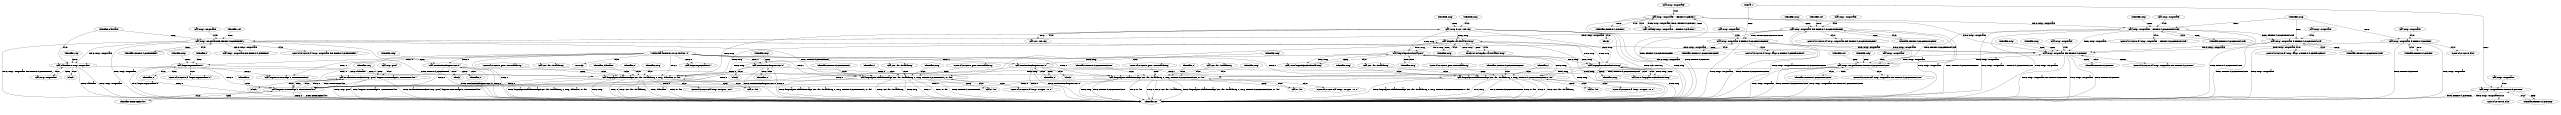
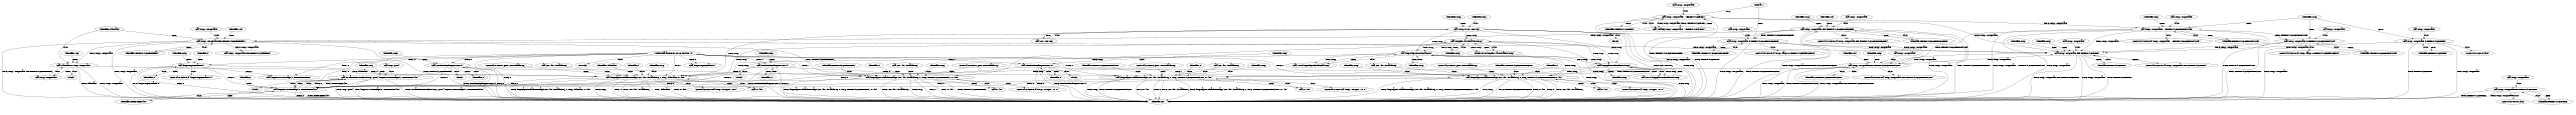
  digraph {
    n1 [label="(Call,stream_int_retnclose(req->prod, http_error_message(s, HTTP_ERR_400)))"]
    n2 [label="(Call,http_error_message(s, HTTP_ERR_400))"]
    n3 [label="(Block,)"]
    n4 [label="(Identifier,int)"]
    n5 [label="(Identifier,HTTP_ERR_400)"]
    n6 [label="(Call,http_resync_states(s))"]
    n7 [label="(Call,http_capture_bad_message(&s->fe->invalid_req, s, msg, old_state, s->be))"]
    n8 [label="(Identifier,s)"]
    n9 [label="(ControlStructure,if (http_resync_states(s)))"]
    n10 [label="(Call,http_error_message(s, HTTP_ERR_502))"]
    n11 [label="(ControlStructure,if (msg->err_pos >= 0))"]
    n12 [label="(Call,s->be)"]
    n13 [label="(MethodParameterIn,struct session *s)"]
    n14 [label="(Call,http_capture_bad_message(&s->fe->invalid_req, s, msg, HTTP_MSG_TRAILERS, s->be))"]
    n15 [label="(Call,session_inc_http_err_ctr(s))"]
    n16 [label="(Call,http_capture_bad_message(&s->fe->invalid_req, s, msg, HTTP_MSG_CHUNK_SIZE, s->be))"]
    n17 [label="(Call,session_inc_http_err_ctr(s))"]
    n18 [label="(Call,http_capture_bad_message(&s->fe->invalid_req, s, msg, HTTP_MSG_CHUNK_CRLF, s->be))"]
    n19 [label="(Call,session_inc_http_err_ctr(s))"]
    n20 [label="(Call,http_resync_states(s))"]
    1000133
    n22 [label="(Call,s->be)"]
    n23 [label="(ControlStructure,if (msg->err_pos >= 0))"]
    n24 [label="(Block,)"]
    n25 [label="(Identifier,s)"]
    n26 [label="(Call,s->be)"]
    n27 [label="(ControlStructure,if (msg->err_pos >= 0))"]
    n28 [label="(Identifier,s)"]
    n29 [label="(Block,)"]
    n30 [label="(Call,s->be)"]
    n31 [label="(ControlStructure,if (msg->err_pos >= 0))"]
    n32 [label="(Identifier,s)"]
    n33 [label="(Block,)"]
    n34 [label="(Call,http_forward_trailers(msg))"]
    n35 [label="(Call,http_skip_chunk_crlf(goto))"]
    n36 [label="(Call,http_parse_chunk_size(msg))"]
    n37 [label="(Identifier,msg)"]
    n38 [label="(Block,ret = http_forward_trailers(msg))"]
    n39 [label="(Identifier,msg)"]
    n40 [label="(Call,ret = http_skip_chunk_crlf(msg))"]
    n41 [label="(Call,ret = http_parse_chunk_size(msg))"]
    n42 [label="(Identifier,msg)"]
    n43 [label="(Call,*msg = &s->txn.req)"]
    n44 [label="(Block,)"]
    n45 [label="(Call,&s->txn.req)"]
    n46 [label="(Call,msg->msg_state == HTTP_MSG_TRAILERS)"]
    n47 [label="(Call,msg->msg_state == HTTP_MSG_DATA)"]
    n48 [label="(Call,old_state = msg->msg_state)"]
    n49 [label="(Identifier,HTTP_MSG_TRAILERS)"]
-   n50 [label="(ControlStructure,if (msg->msg_state == HTTP_MSG_TRAILERS))"]
    n51 [label="(Call,msg->msg_state == HTTP_MSG_ERROR)"]
    n52 [label="(Call,msg->msg_state == HTTP_MSG_CHUNK_SIZE)"]
    n53 [label="(ControlStructure,if (msg->msg_state == HTTP_MSG_DATA))"]
    n54 [label="(Identifier,HTTP_MSG_DATA)"]
    n55 [label="(Block,)"]
    n56 [label="(Call,msg->msg_state)"]
    n57 [label="(Call,msg->msg_state == HTTP_MSG_CHUNK_CRLF)"]
    n58 [label="(Call,msg->msg_state = HTTP_MSG_CHUNK_CRLF)"]
    n59 [label="(ControlStructure,if (msg->msg_state == HTTP_MSG_CHUNK_CRLF))"]
    n60 [label="(Identifier,HTTP_MSG_CHUNK_CRLF)"]
    n61 [label="(Identifier,HTTP_MSG_CHUNK_CRLF)"]
    n62 [label="(ControlStructure,if (msg->flags & HTTP_MSGF_TE_CHNK))"]
    n63 [label="(Identifier,HTTP_MSG_CHUNK_SIZE)"]
    n64 [label="(ControlStructure,if (msg->msg_state == HTTP_MSG_CHUNK_SIZE))"]
    n65 [label="(Call,msg->msg_state = HTTP_MSG_DONE)"]
    n66 [label="(Identifier,HTTP_MSG_DONE)"]
    n67 [label="(ControlStructure,else)"]
    n68 [label="(Call,msg->msg_state < HTTP_MSG_BODY)"]
    n69 [label="(Call,msg->msg_state < HTTP_MSG_CHUNK_SIZE)"]
    n70 [label="(Identifier,HTTP_MSG_BODY)"]
    n71 [label="(Call,unlikely(msg->msg_state < HTTP_MSG_BODY))"]
    n72 [label="(Call,msg->msg_state = HTTP_MSG_CHUNK_SIZE)"]
    n73 [label="(Identifier,HTTP_MSG_CHUNK_SIZE)"]
    n74 [label="(ControlStructure,if (msg->msg_state < HTTP_MSG_CHUNK_SIZE))"]
    n75 [label="(ControlStructure,if (msg->flags & HTTP_MSGF_TE_CHNK))"]
    n76 [label="(Identifier,HTTP_MSG_CHUNK_SIZE)"]
    n77 [label="(Call,msg->msg_state = HTTP_MSG_DATA)"]
    n78 [label="(ControlStructure,else)"]
    n79 [label="(Identifier,HTTP_MSG_DATA)"]
    n80 [label="(Identifier,ret)"]
    n81 [label="(Identifier,msg)"]
    n82 [label="(Identifier,msg)"]
    n83 [label="(Identifier,s)"]
    n84 [label="(Identifier,msg)"]
    n85 [label="(Identifier,msg)"]
    n86 [label="(Call,msg->msg_state)"]
    n87 [label="(ControlStructure,goto return_bad_req;)"]
    n88 [label="(Identifier,msg)"]
    n89 [label="(Identifier,s)"]
    n90 [label="(Identifier,msg)"]
    n91 [label="(Identifier,msg)"]
    n92 [label="(Identifier,old_state)"]
    n93 [label="(ControlStructure,goto return_bad_req;)"]
    n94 [label="(Identifier,msg)"]
    n95 [label="(Identifier,msg)"]
    n96 [label="(Call,&s->fe->invalid_req)"]
    n97 [label="(Call,&s->fe->invalid_req)"]
    n98 [label="(Identifier,s)"]
    n99 [label="(Call,msg->msg_state)"]
    n100 [label="(Call,msg->msg_state)"]
    n101 [label="(Identifier,msg)"]
    n102 [label="(ControlStructure,goto return_bad_req;)"]
    n103 [label="(Identifier,HTTP_MSG_TRAILERS)"]
    n104 [label="(Identifier,old_state)"]
    n105 [label="(Identifier,msg)"]
    n106 [label="(Identifier,s)"]
    n107 [label="(Identifier,msg)"]
    n108 [label="(Identifier,HTTP_MSG_CHUNK_SIZE)"]
    n109 [label="(Identifier,req)"]
    n110 [label="(Call,msg->msg_state)"]
    n111 [label="(Identifier,ret)"]
    n112 [label="(Identifier,ret)"]
    n113 [label="(Call,msg->msg_state)"]
    n114 [label="(ControlStructure,goto return_bad_req;)"]
    n115 [label="(Identifier,HTTP_MSG_CHUNK_CRLF)"]
    n116 [label="(Call,req->prod)"]
    n117 [label="(Literal,1)"]
    n118 [label="(Identifier,req)"]
    n119 [label="(Identifier,msg)"]
    n120 [label="(Call,msg->msg_state)"]
    n121 [label="(Identifier,msg)"]
    n122 [label="(Identifier,s)"]
    n123 [label="(Call,msg->msg_state)"]
    n124 [label="(Identifier,s)"]
    n125 [label="(Call,&s->fe->invalid_req)"]
    n126 [label="(Call,&s->fe->invalid_req)"]
    n127 [label="(Identifier,msg)"]
    n128 [label="(Call,msg->msg_state)"]
    n129 [label="(Call,msg->msg_state)"]
    n130 [label="(Identifier,msg)"]
    n131 [label="(Call,msg->msg_state)"]
    n1 -> n2 [label="CFG: "]
    n1 -> n3 [label="AST: "]
    n1 -> n4 [label="DDG: http_error_message(s, HTTP_ERR_400)"]
    n1 -> n4 [label="DDG: req->prod"]
    n1 -> n4 [label="DDG: stream_int_retnclose(req->prod, http_error_message(s, HTTP_ERR_400))"]
    n2 -> n1 [label="AST: "]
    n2 -> n1 [label="DDG: s"]
    n2 -> n1 [label="DDG: HTTP_ERR_400"]
    n2 -> n4 [label="DDG: s"]
    n2 -> n4 [label="DDG: HTTP_ERR_400"]
    n2 -> n5 [label="CFG: "]
    n5 -> n2 [label="AST: "]
    n6 -> n2 [label="DDG: s"]
    n6 -> n4 [label="DDG: s"]
    n6 -> n4 [label="DDG: http_resync_states(s)"]
    n6 -> n7 [label="DDG: s"]
    n6 -> n8 [label="CFG: "]
    n6 -> n9 [label="AST: "]
    n6 -> n10 [label="DDG: s"]
    n7 -> n2 [label="DDG: s"]
    n7 -> n4 [label="DDG: &s->fe->invalid_req"]
    n7 -> n4 [label="DDG: old_state"]
    n7 -> n4 [label="DDG: s->be"]
    n7 -> n4 [label="DDG: http_capture_bad_message(&s->fe->invalid_req, s, msg, old_state, s->be)"]
    n7 -> n4 [label="DDG: msg"]
    n7 -> n4 [label="DDG: s"]
    n7 -> n11 [label="AST: "]
    n7 -> n12 [label="CFG: "]
    n8 -> n6 [label="AST: "]
    n12 -> n7 [label="AST: "]
    n13 -> n2 [label="DDG: s"]
    n13 -> n4 [label="DDG: s"]
    n13 -> n6 [label="DDG: s"]
    n13 -> n7 [label="DDG: s"]
    n13 -> n10 [label="DDG: s"]
    n13 -> n14 [label="DDG: s"]
    n13 -> n15 [label="DDG: s"]
    n13 -> n16 [label="DDG: s"]
    n13 -> n17 [label="DDG: s"]
    n13 -> n18 [label="DDG: s"]
    n13 -> n19 [label="DDG: s"]
    n13 -> n20 [label="DDG: s"]
    n13 -> 1000133 [label="AST: "]
    n14 -> n2 [label="DDG: s"]
    n14 -> n4 [label="DDG: s"]
    n14 -> n4 [label="DDG: s->be"]
    n14 -> n4 [label="DDG: HTTP_MSG_TRAILERS"]
    n14 -> n4 [label="DDG: http_capture_bad_message(&s->fe->invalid_req, s, msg, HTTP_MSG_TRAILERS, s->be)"]
    n14 -> n4 [label="DDG: &s->fe->invalid_req"]
    n14 -> n4 [label="DDG: msg"]
    n14 -> n22 [label="CFG: "]
    n14 -> n23 [label="AST: "]
    n15 -> n2 [label="DDG: s"]
    n15 -> n4 [label="DDG: s"]
    n15 -> n4 [label="DDG: session_inc_http_err_ctr(s)"]
    n15 -> n14 [label="DDG: s"]
    n15 -> n24 [label="AST: "]
    n15 -> n25 [label="CFG: "]
    n16 -> n2 [label="DDG: s"]
    n16 -> n4 [label="DDG: HTTP_MSG_CHUNK_SIZE"]
    n16 -> n4 [label="DDG: s->be"]
    n16 -> n4 [label="DDG: s"]
    n16 -> n4 [label="DDG: &s->fe->invalid_req"]
    n16 -> n4 [label="DDG: http_capture_bad_message(&s->fe->invalid_req, s, msg, HTTP_MSG_CHUNK_SIZE, s->be)"]
    n16 -> n4 [label="DDG: msg"]
    n16 -> n26 [label="CFG: "]
    n16 -> n27 [label="AST: "]
    n17 -> n2 [label="DDG: s"]
    n17 -> n4 [label="DDG: s"]
    n17 -> n4 [label="DDG: session_inc_http_err_ctr(s)"]
    n17 -> n16 [label="DDG: s"]
    n17 -> n28 [label="CFG: "]
    n17 -> n29 [label="AST: "]
    n18 -> n2 [label="DDG: s"]
    n18 -> n4 [label="DDG: HTTP_MSG_CHUNK_CRLF"]
    n18 -> n4 [label="DDG: s->be"]
    n18 -> n4 [label="DDG: s"]
    n18 -> n4 [label="DDG: &s->fe->invalid_req"]
    n18 -> n4 [label="DDG: http_capture_bad_message(&s->fe->invalid_req, s, msg, HTTP_MSG_CHUNK_CRLF, s->be)"]
    n18 -> n4 [label="DDG: msg"]
    n18 -> n30 [label="CFG: "]
    n18 -> n31 [label="AST: "]
    n19 -> n2 [label="DDG: s"]
    n19 -> n4 [label="DDG: s"]
    n19 -> n4 [label="DDG: session_inc_http_err_ctr(s)"]
    n19 -> n18 [label="DDG: s"]
    n19 -> n32 [label="CFG: "]
    n19 -> n33 [label="AST: "]
    n22 -> n14 [label="AST: "]
    n25 -> n15 [label="AST: "]
    n26 -> n16 [label="AST: "]
    n28 -> n17 [label="AST: "]
    n30 -> n18 [label="AST: "]
    n32 -> n19 [label="AST: "]
    n34 -> n4 [label="DDG: msg"]
    n34 -> n7 [label="DDG: msg"]
    n34 -> n14 [label="DDG: msg"]
    n34 -> n35 [label="DDG: msg"]
    n34 -> n36 [label="DDG: msg"]
    n34 -> n37 [label="CFG: "]
    n34 -> n38 [label="AST: "]
    n34 -> n38 [label="DDG: msg"]
    n35 -> n4 [label="DDG: msg"]
    n35 -> n7 [label="DDG: msg"]
    n35 -> n18 [label="DDG: msg"]
    n35 -> n34 [label="DDG: msg"]
    n35 -> n36 [label="DDG: msg"]
    n35 -> n39 [label="CFG: "]
    n35 -> n40 [label="AST: "]
    n35 -> n40 [label="DDG: msg"]
    n36 -> n4 [label="DDG: msg"]
    n36 -> n7 [label="DDG: msg"]
    n36 -> n16 [label="DDG: msg"]
    n36 -> n34 [label="DDG: msg"]
    n36 -> n35 [label="DDG: msg"]
    n36 -> n41 [label="AST: "]
    n36 -> n41 [label="DDG: msg"]
    n36 -> n42 [label="CFG: "]
    n37 -> n34 [label="AST: "]
    n38 -> n34 [label="CFG: "]
    n39 -> n35 [label="AST: "]
    n40 -> n35 [label="CFG: "]
    n41 -> n36 [label="CFG: "]
    n42 -> n36 [label="AST: "]
    n43 -> n4 [label="DDG: &s->txn.req"]
    n43 -> n4 [label="DDG: msg"]
    n43 -> n7 [label="DDG: msg"]
    n43 -> n34 [label="DDG: msg"]
    n43 -> n35 [label="DDG: msg"]
    n43 -> n36 [label="DDG: msg"]
    n43 -> n44 [label="AST: "]
    n43 -> n45 [label="CFG: "]
    n45 -> n43 [label="AST: "]
    n46 -> n4 [label="DDG: msg->msg_state"]
    n46 -> n4 [label="DDG: msg->msg_state == HTTP_MSG_TRAILERS"]
    n46 -> n4 [label="DDG: HTTP_MSG_TRAILERS"]
    n46 -> n14 [label="DDG: HTTP_MSG_TRAILERS"]
    n46 -> n47 [label="DDG: msg->msg_state"]
    n46 -> n48 [label="DDG: msg->msg_state"]
    n46 -> n49 [label="CFG: "]
-   n46 -> n50 [label="AST: "]
    n46 -> n51 [label="DDG: msg->msg_state"]
    n47 -> n4 [label="DDG: HTTP_MSG_DATA"]
    n47 -> n4 [label="DDG: msg->msg_state == HTTP_MSG_DATA"]
    n47 -> n4 [label="DDG: msg->msg_state"]
    n47 -> n52 [label="DDG: msg->msg_state"]
    n47 -> n53 [label="DATA: "]
    n47 -> n54 [label="CFG: "]
    n48 -> n4 [label="DDG: msg->msg_state"]
    n48 -> n4 [label="DDG: old_state"]
    n48 -> n7 [label="DDG: old_state"]
    n48 -> n55 [label="AST: "]
    n48 -> n56 [label="CFG: "]
    n49 -> n46 [label="AST: "]
    n52 -> n4 [label="DDG: HTTP_MSG_CHUNK_SIZE"]
    n52 -> n4 [label="DDG: msg->msg_state == HTTP_MSG_CHUNK_SIZE"]
    n52 -> n4 [label="DDG: msg->msg_state"]
    n52 -> n16 [label="DDG: HTTP_MSG_CHUNK_SIZE"]
    n52 -> n47 [label="DDG: msg->msg_state"]
    n52 -> n57 [label="DDG: msg->msg_state"]
    n52 -> n63 [label="CFG: "]
    n52 -> n64 [label="AST: "]
    n54 -> n47 [label="AST: "]
    n56 -> n48 [label="AST: "]
    n57 -> n4 [label="DDG: msg->msg_state"]
    n57 -> n4 [label="DDG: HTTP_MSG_CHUNK_CRLF"]
    n57 -> n4 [label="DDG: msg->msg_state == HTTP_MSG_CHUNK_CRLF"]
    n57 -> n18 [label="DDG: HTTP_MSG_CHUNK_CRLF"]
    n57 -> n46 [label="DDG: msg->msg_state"]
-   n57 -> n58 [label="DDG: HTTP_CFG_CHUNK_CRLF"]
+   n57 -> n58 [label="DDG: HTTP_MSG_CHUNK_CRLF"]
    n57 -> n59 [label="AST: "]
    n57 -> n60 [label="CFG: "]
    n58 -> n4 [label="DDG: HTTP_MSG_CHUNK_CRLF"]
    n58 -> n4 [label="DDG: msg->msg_state"]
    n58 -> n47 [label="DDG: msg->msg_state"]
    n58 -> n61 [label="CFG: "]
    n58 -> n62 [label="AST: "]
    n60 -> n57 [label="AST: "]
    n61 -> n58 [label="AST: "]
    n63 -> n52 [label="AST: "]
    n65 -> n4 [label="DDG: msg->msg_state"]
    n65 -> n4 [label="DDG: HTTP_MSG_DONE"]
    n65 -> n66 [label="CFG: "]
    n65 -> n67 [label="AST: "]
    n66 -> n65 [label="AST: "]
    n68 -> n4 [label="DDG: msg->msg_state"]
    n68 -> n4 [label="DDG: HTTP_MSG_BODY"]
    n68 -> n47 [label="DDG: msg->msg_state"]
    n68 -> n69 [label="DDG: msg->msg_state"]
    n68 -> n70 [label="CFG: "]
    n68 -> n71 [label="AST: "]
    n68 -> n71 [label="DDG: msg->msg_state"]
    n68 -> n71 [label="DDG: HTTP_MSG_BODY"]
    n69 -> n4 [label="DDG: msg->msg_state < HTTP_MSG_CHUNK_SIZE"]
    n69 -> n4 [label="DDG: msg->msg_state"]
    n69 -> n4 [label="DDG: HTTP_MSG_CHUNK_SIZE"]
    n69 -> n47 [label="DDG: msg->msg_state"]
    n69 -> n52 [label="DDG: HTTP_MSG_CHUNK_SIZE"]
    n69 -> n72 [label="DDG: HTTP_MSG_CHUNK_SIZE"]
    n69 -> n73 [label="CFG: "]
    n69 -> n74 [label="AST: "]
    n70 -> n68 [label="AST: "]
    n71 -> n68 [label="CFG: "]
    n72 -> n4 [label="DDG: HTTP_MSG_CHUNK_SIZE"]
    n72 -> n4 [label="DDG: msg->msg_state"]
    n72 -> n47 [label="DDG: msg->msg_state"]
    n72 -> n75 [label="AST: "]
    n72 -> n76 [label="CFG: "]
    n73 -> n69 [label="AST: "]
    n76 -> n72 [label="AST: "]
    n77 -> n4 [label="DDG: HTTP_MSG_DATA"]
    n77 -> n4 [label="DDG: msg->msg_state"]
    n77 -> n47 [label="DDG: msg->msg_state"]
    n77 -> n78 [label="AST: "]
    n77 -> n79 [label="CFG: "]
    n79 -> n77 [label="AST: "]
    n80 -> n52 [label="CFG: "]
    n81 -> n47 [label="CFG: "]
    n82 -> n57 [label="CFG: "]
    n83 -> n2 [label="AST: "]
    n84 -> n7 [label="AST: "]
    n85 -> n14 [label="AST: "]
    n86 -> n58 [label="AST: "]
    n87 -> n14 [label="CFG: "]
    n88 -> n43 [label="CFG: "]
    n89 -> n6 [label="CFG: "]
    n90 -> n47 [label="CFG: "]
    n91 -> n52 [label="CFG: "]
    n92 -> n7 [label="AST: "]
    n93 -> n7 [label="CFG: "]
    n94 -> n69 [label="CFG: "]
    n94 -> n72 [label="CFG: "]
    n94 -> n77 [label="CFG: "]
    n95 -> n43 [label="AST: "]
    n96 -> n18 [label="AST: "]
    n97 -> n7 [label="AST: "]
    n98 -> n7 [label="AST: "]
    n99 -> n46 [label="AST: "]
    n100 -> n65 [label="AST: "]
    n101 -> n19 [label="CFG: "]
    n102 -> n18 [label="CFG: "]
    n103 -> n14 [label="AST: "]
    n104 -> n46 [label="CFG: "]
    n104 -> n48 [label="AST: "]
    n105 -> n16 [label="AST: "]
    n106 -> n14 [label="AST: "]
    n107 -> n69 [label="CFG: "]
    n108 -> n16 [label="AST: "]
    n109 -> n1 [label="CFG: "]
    n110 -> n47 [label="AST: "]
    n111 -> n57 [label="CFG: "]
    n112 -> n46 [label="CFG: "]
    n113 -> n72 [label="AST: "]
    n114 -> n16 [label="CFG: "]
    n115 -> n18 [label="AST: "]
    n116 -> n1 [label="AST: "]
    n117 -> n58 [label="CFG: "]
-   n117 -> n65 [label="CFG: "]
+   n117 -> n68 [label="CFG: "]
    n118 -> n48 [label="CFG: "]
    n119 -> n6 [label="CFG: "]
    n120 -> n77 [label="AST: "]
    n121 -> n15 [label="CFG: "]
    n122 -> n16 [label="AST: "]
    n123 -> n68 [label="AST: "]
    n124 -> n18 [label="AST: "]
    n125 -> n14 [label="AST: "]
    n126 -> n16 [label="AST: "]
    n127 -> n18 [label="AST: "]
    n128 -> n52 [label="AST: "]
    n129 -> n57 [label="AST: "]
    n130 -> n17 [label="CFG: "]
    n131 -> n69 [label="AST: "]
  }
